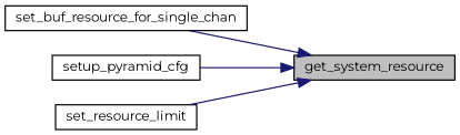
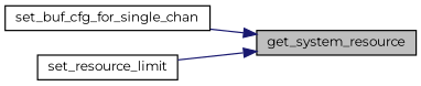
  digraph {
    fontname=Montserrat
    rankdir=RL
    node [color=black fontname=Montserrat fontsize=10 shape=record]
    edge [color=midnightblue dir=back fontname=Montserrat fontsize=10 labelfontname=Helvetica labelfontsize=10 style=solid]
    n1 [fillcolor=grey75 fontcolor=black height=0.2 label=get_system_resource style=filled width=0.4]
-   n2 [height=0.2 label=set_buf_resource_for_single_chan width=0.4]
-   n3 [height=0.2 label=setup_pyramid_cfg width=0.4]
+   n2 [height=0.2 label=set_buf_cfg_for_single_chan width=0.4]
    n4 [height=0.2 label=set_resource_limit width=0.4]
    n1 -> n2
-   n1 -> n3
    n1 -> n4
  }
